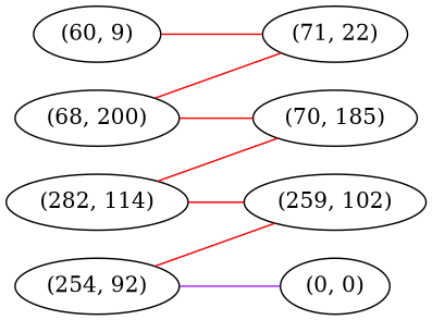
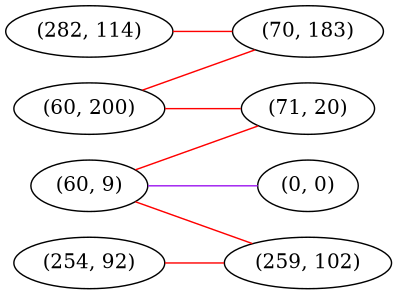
  graph {
    rankdir=LR
    edge [color=red weight=1]
    n1 [label="(282, 114)"]
-   "(70, 183)" [label="(70, 185)"]
+   "(70, 183)"
    "(259, 102)"
    n4 [label="(60, 9)"]
    "(0, 0)"
-   "(71, 22)"
-   "(60, 200)" [label="(68, 200)"]
+   "(71, 22)" [label="(71, 20)"]
+   "(60, 200)"
    "(254, 92)"
    n1 -- "(70, 183)"
-   n1 -- "(259, 102)"
-   "(254, 92)" -- "(0, 0)" [color=purple weight=4]
+   n4 -- "(259, 102)"
+   n4 -- "(0, 0)" [color=purple weight=4]
    n4 -- "(71, 22)"
    "(60, 200)" -- "(70, 183)"
    "(60, 200)" -- "(71, 22)"
    "(254, 92)" -- "(259, 102)"
  }
